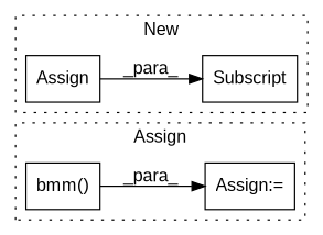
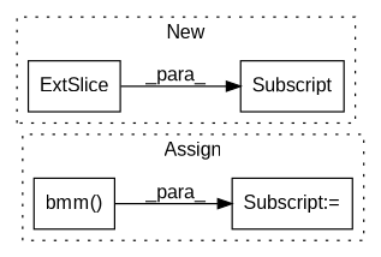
  digraph {
    fontname="Liberation Sans"
    rankdir=LR
    node [fontname="Liberation Sans" shape=box]
    edge [fontname="Liberation Sans"]
    n1 [a=75 l="10,1" label="bmm()" s="19801,19815"]
-   n2 [a=68 l=3 label="Assign:=" s=19798]
-   n3 [a=85 l=8 label=Assign s=20658]
+   n2 [a=68 l=3 label="Subscript:=" s=19798]
+   n3 [a=85 l=8 label=ExtSlice s=20658]
    n4 [a=63 l="23,0" label=Subscript s="20658,0"]
    subgraph cluster_1 {
      label=Assign
      style=dotted
      n1
      n2
    }
    subgraph cluster_2 {
      label=New
      style=dotted
      n3
      n4
    }
    n1 -> n2 [label=_para_]
    n3 -> n4 [label=_para_]
  }
